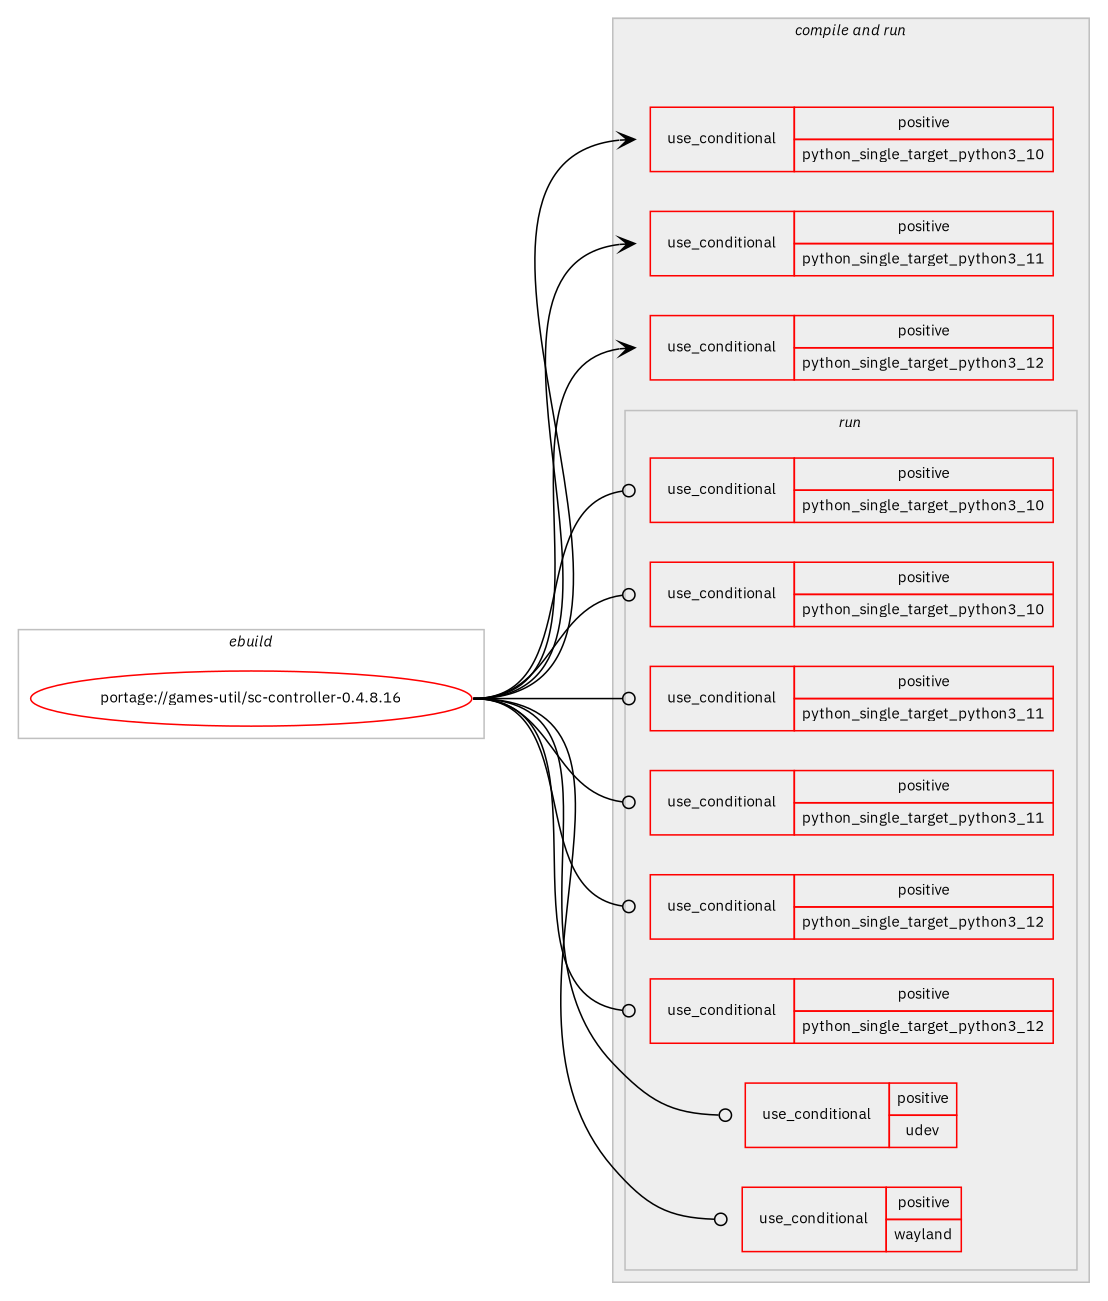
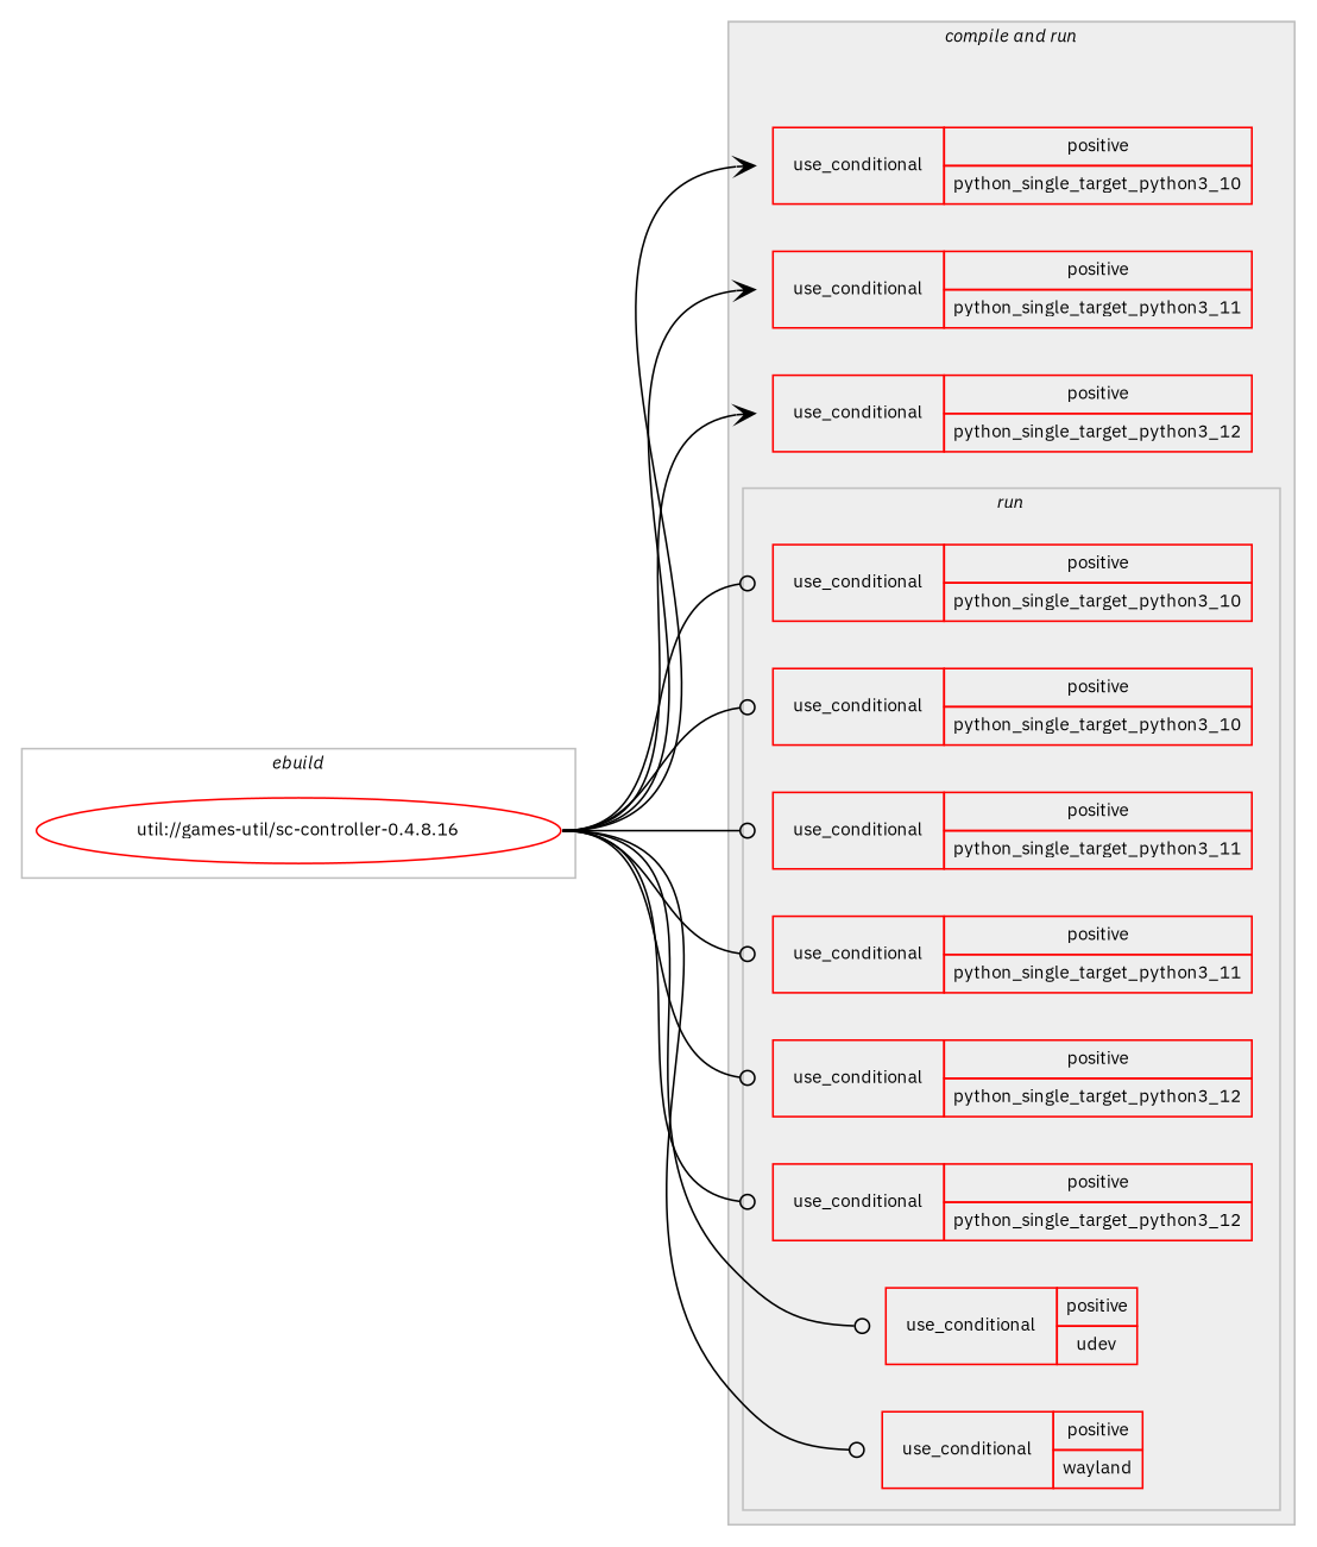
  digraph {
    compound=true
    concentrate=true
    fontname="IBM Plex Sans"
    fontsize=10
    newrank=true
    rankdir=LR
    ranksep=1.5
    node [color=red fontname="IBM Plex Sans" fontsize=10 shape=none]
    edge [arrowhead=odot headport=w style=solid tailport=e weight=20 fontname="IBM Plex Sans"]
-   n1 [label="portage://games-util/sc-controller-0.4.8.16" width=4 shape=""]
+   n1 [label="util://games-util/sc-controller-0.4.8.16" width=4 shape=""]
    n2 [label=<<TABLE BORDER="0" CELLBORDER="1" CELLSPACING="0" CELLPADDING="4"><TR><TD ROWSPAN="3" CELLPADDING="10">use_conditional</TD></TR><TR><TD>positive</TD></TR><TR><TD>python_single_target_python3_10</TD></TR></TABLE>>]
    n3 [label=<<TABLE BORDER="0" CELLBORDER="1" CELLSPACING="0" CELLPADDING="4"><TR><TD ROWSPAN="3" CELLPADDING="10">use_conditional</TD></TR><TR><TD>positive</TD></TR><TR><TD>python_single_target_python3_11</TD></TR></TABLE>>]
    n4 [label=<<TABLE BORDER="0" CELLBORDER="1" CELLSPACING="0" CELLPADDING="4"><TR><TD ROWSPAN="3" CELLPADDING="10">use_conditional</TD></TR><TR><TD>positive</TD></TR><TR><TD>python_single_target_python3_12</TD></TR></TABLE>>]
    n5 [label=<<TABLE BORDER="0" CELLBORDER="1" CELLSPACING="0" CELLPADDING="4"><TR><TD ROWSPAN="3" CELLPADDING="10">use_conditional</TD></TR><TR><TD>positive</TD></TR><TR><TD>python_single_target_python3_10</TD></TR></TABLE>>]
    n6 [label=<<TABLE BORDER="0" CELLBORDER="1" CELLSPACING="0" CELLPADDING="4"><TR><TD ROWSPAN="3" CELLPADDING="10">use_conditional</TD></TR><TR><TD>positive</TD></TR><TR><TD>python_single_target_python3_10</TD></TR></TABLE>>]
    n7 [label=<<TABLE BORDER="0" CELLBORDER="1" CELLSPACING="0" CELLPADDING="4"><TR><TD ROWSPAN="3" CELLPADDING="10">use_conditional</TD></TR><TR><TD>positive</TD></TR><TR><TD>python_single_target_python3_11</TD></TR></TABLE>>]
    n8 [label=<<TABLE BORDER="0" CELLBORDER="1" CELLSPACING="0" CELLPADDING="4"><TR><TD ROWSPAN="3" CELLPADDING="10">use_conditional</TD></TR><TR><TD>positive</TD></TR><TR><TD>python_single_target_python3_11</TD></TR></TABLE>>]
    n9 [label=<<TABLE BORDER="0" CELLBORDER="1" CELLSPACING="0" CELLPADDING="4"><TR><TD ROWSPAN="3" CELLPADDING="10">use_conditional</TD></TR><TR><TD>positive</TD></TR><TR><TD>python_single_target_python3_12</TD></TR></TABLE>>]
    n10 [label=<<TABLE BORDER="0" CELLBORDER="1" CELLSPACING="0" CELLPADDING="4"><TR><TD ROWSPAN="3" CELLPADDING="10">use_conditional</TD></TR><TR><TD>positive</TD></TR><TR><TD>python_single_target_python3_12</TD></TR></TABLE>>]
    n11 [label=<<TABLE BORDER="0" CELLBORDER="1" CELLSPACING="0" CELLPADDING="4"><TR><TD ROWSPAN="3" CELLPADDING="10">use_conditional</TD></TR><TR><TD>positive</TD></TR><TR><TD>udev</TD></TR></TABLE>>]
    n12 [label=<<TABLE BORDER="0" CELLBORDER="1" CELLSPACING="0" CELLPADDING="4"><TR><TD ROWSPAN="3" CELLPADDING="10">use_conditional</TD></TR><TR><TD>positive</TD></TR><TR><TD>wayland</TD></TR></TABLE>>]
    subgraph cluster_1 {
      color=gray
      label=<<i>ebuild</i>>
      rank=same
      n1
    }
    subgraph cluster_2 {
      color=gray
      label=<<i>dependencies</i>>
      subgraph cluster_3 {
        color=gray
        fillcolor="#eeeeee"
        label=<<i>compile</i>>
        style=filled
        subgraph sub_4 {
          color=gray
          fillcolor="#eeeeee"
          label=<<i>compile</i>>
          style=filled
          n2
        }
        subgraph sub_5 {
          color=gray
          fillcolor="#eeeeee"
          label=<<i>compile</i>>
          style=filled
          n3
        }
        subgraph sub_6 {
          color=gray
          fillcolor="#eeeeee"
          label=<<i>compile</i>>
          style=filled
          n4
        }
      }
      subgraph cluster_7 {
        color=gray
        fillcolor="#eeeeee"
        label=<<i>compile and run</i>>
        style=filled
      }
      subgraph cluster_8 {
        color=gray
        fillcolor="#eeeeee"
        label=<<i>run</i>>
        style=filled
        subgraph sub_9 {
          color=gray
          fillcolor="#eeeeee"
          label=<<i>run</i>>
          style=filled
          n5
        }
        subgraph sub_10 {
          color=gray
          fillcolor="#eeeeee"
          label=<<i>run</i>>
          style=filled
          n6
        }
        subgraph sub_11 {
          color=gray
          fillcolor="#eeeeee"
          label=<<i>run</i>>
          style=filled
          n7
        }
        subgraph sub_12 {
          color=gray
          fillcolor="#eeeeee"
          label=<<i>run</i>>
          style=filled
          n8
        }
        subgraph sub_13 {
          color=gray
          fillcolor="#eeeeee"
          label=<<i>run</i>>
          style=filled
          n9
        }
        subgraph sub_14 {
          color=gray
          fillcolor="#eeeeee"
          label=<<i>run</i>>
          style=filled
          n10
        }
        subgraph sub_15 {
          color=gray
          fillcolor="#eeeeee"
          label=<<i>run</i>>
          style=filled
          n11
        }
        subgraph sub_16 {
          color=gray
          fillcolor="#eeeeee"
          label=<<i>run</i>>
          style=filled
          n12
        }
      }
    }
    subgraph cluster_17 {
      color=gray
      label=<<i>candidates</i>>
      rank=same
    }
    n1 -> n2 [arrowhead=vee]
    n1 -> n3 [arrowhead=vee]
    n1 -> n4 [arrowhead=vee]
    n1 -> n5
    n1 -> n6
    n1 -> n7
    n1 -> n8
    n1 -> n9
    n1 -> n10
    n1 -> n11
    n1 -> n12
  }
